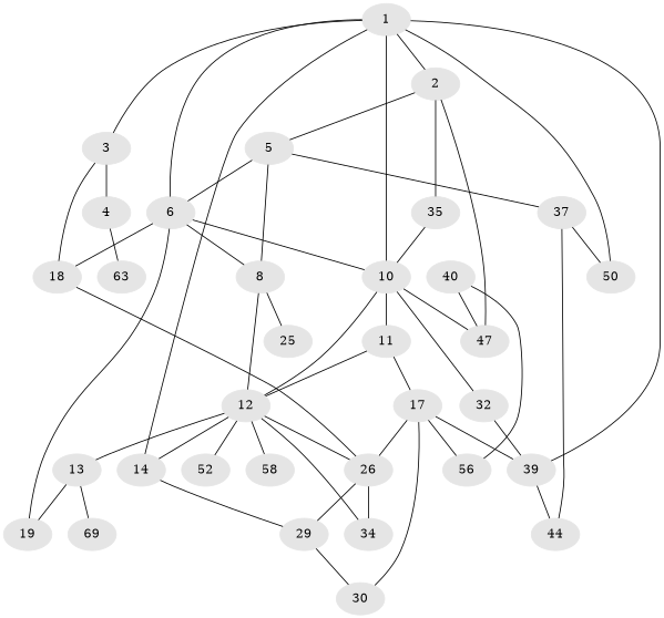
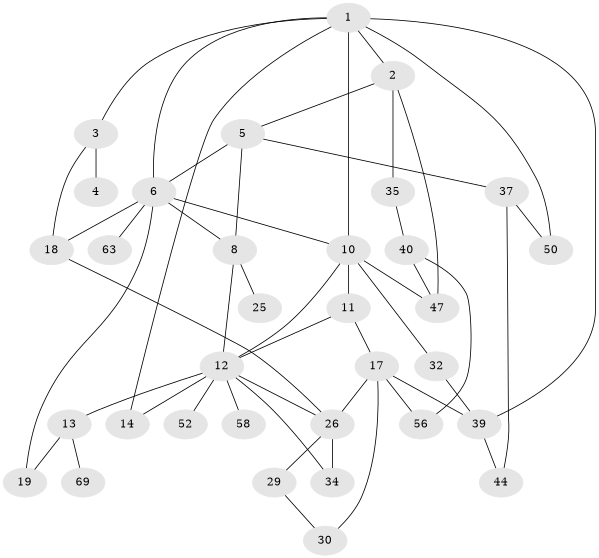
  graph {
    node [color=gray90 style=filled]
    1 [super="+51+31"]
    2
    3
    6 [super="+7"]
    10 [super="+15+43"]
    14
    39 [super="+49"]
    50
    5 [super="+9"]
    35
    47
    4
    18 [super="+59+20"]
    8 [super="+16"]
    19
    63
    12 [super="+23+22+24"]
    11
    32 [super="+33"]
    29
    44
    37
    40
    26 [super="+41+36"]
    25 [super="+57"]
    30 [super="+55"]
    13 [super="+38"]
    34
    52
    58 [super="+61"]
    17 [super="+21"]
    56
    n33 [label=69]
    1 -- 2
    1 -- 3
    1 -- 6
    1 -- 10 [weight=2]
    1 -- 14
    1 -- 39
    1 -- 50
    2 -- 5
    2 -- 35
    2 -- 47
    3 -- 4
    3 -- 18
    6 -- 10
    6 -- 18
    6 -- 8
    6 -- 19
-   4 -- 63
+   6 -- 63
    10 -- 47
    10 -- 12
    10 -- 11 [weight=2]
    10 -- 32
-   14 -- 29
    39 -- 44
    5 -- 6
    5 -- 8 [weight=2]
    5 -- 37
-   35 -- 10
+   35 -- 40
    18 -- 26
    8 -- 12 [weight=2]
    8 -- 25
    12 -- 14
    12 -- 26
    12 -- 13
    12 -- 34
    12 -- 52
    12 -- 58
    11 -- 12
    11 -- 17
    32 -- 39
    29 -- 30
    37 -- 50
    37 -- 44
    40 -- 47
    40 -- 56
    26 -- 29
    26 -- 34
    13 -- 19
    13 -- n33
    17 -- 39
    17 -- 26
    17 -- 30
    17 -- 56
  }
